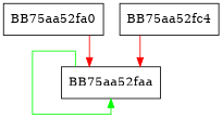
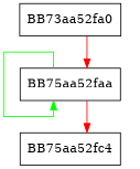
  digraph {
    splines=ortho
    node [shape=box]
    edge [color=red]
-   BB75aa52fa0
+   BB75aa52fa0 [label=BB73aa52fa0]
    BB75aa52faa
    BB75aa52fc4
    BB75aa52fa0 -> BB75aa52faa
    BB75aa52faa -> BB75aa52faa [color=green]
-   BB75aa52fc4 -> BB75aa52faa
+   BB75aa52faa -> BB75aa52fc4
  }
